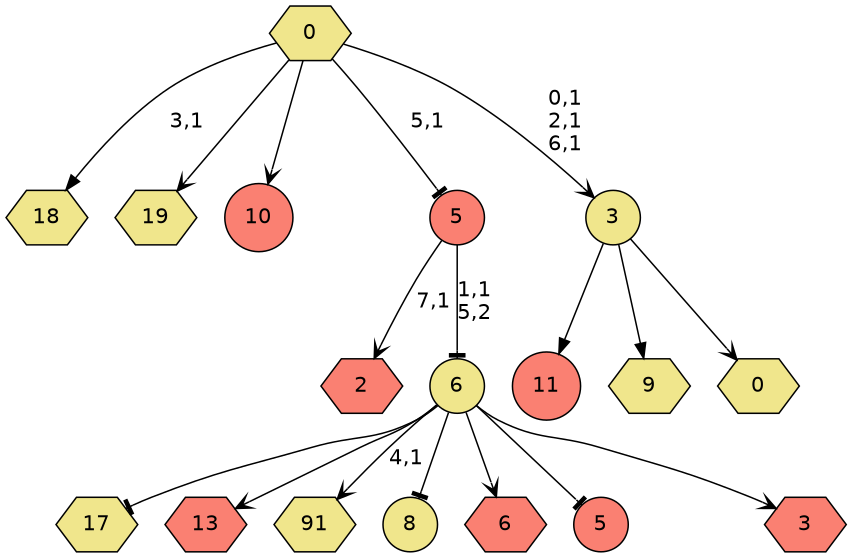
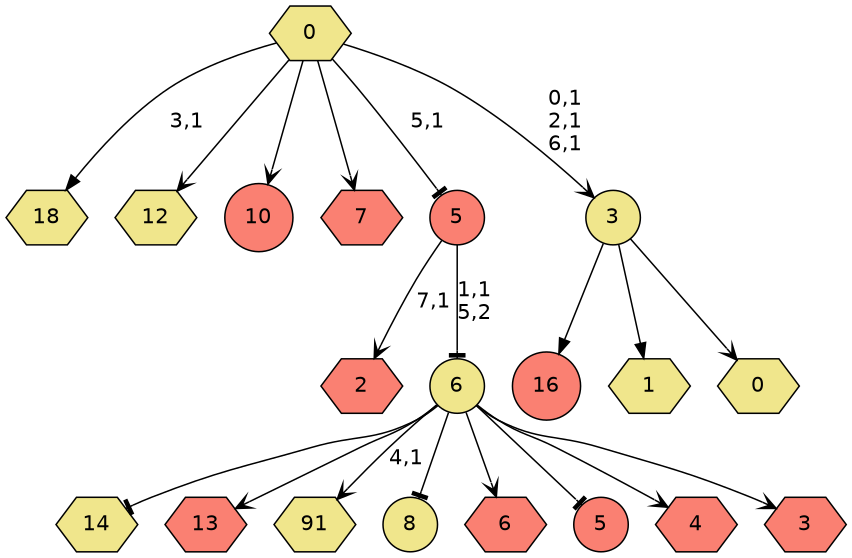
  digraph {
    fontname="DejaVu Sans"
    node [fillcolor=salmon fontname="DejaVu Sans" shape=hexagon style=filled]
    edge [arrowhead=vee fontname="DejaVu Sans"]
-   n1 [label=11 shape=circle]
+   n1 [label=16 shape=circle]
    n2 [fillcolor=khaki label=18]
-   n3 [fillcolor=khaki label=17]
+   n3 [fillcolor=khaki label=14]
    n4 [label=13]
-   n5 [fillcolor=khaki label=19]
+   n5 [fillcolor=khaki label=12]
    n6 [fillcolor=khaki label=91]
    n7 [label=10 shape=circle]
-   n8 [fillcolor=khaki label=9]
+   n8 [fillcolor=khaki label=1]
    n9 [fillcolor=khaki label=8 shape=circle]
+   n10 [label=7]
    n11 [label=6]
    n12 [label=5 shape=circle]
+   n13 [label=4]
    n14 [label=3]
    n15 [label=2]
    6 [fillcolor=khaki shape=circle]
    5 [shape=circle]
    n18 [fillcolor=khaki label=0]
    3 [fillcolor=khaki shape=circle]
    0 [fillcolor=khaki]
    6 -> n3 [arrowhead=tee]
    6 -> n4
    6 -> n6 [label="4,1"]
    6 -> n9 [arrowhead=tee]
    6 -> n11
    6 -> n12 [arrowhead=tee]
+   6 -> n13
    6 -> n14
    5 -> n15 [label="7,1"]
    5 -> 6 [arrowhead=tee label="1,1\n5,2"]
    3 -> n1 [arrowhead=normal]
    3 -> n8 [arrowhead=normal]
    3 -> n18
    0 -> n2 [arrowhead=normal label="3,1"]
    0 -> n5
    0 -> n7
+   0 -> n10
    0 -> 5 [arrowhead=tee label="5,1"]
    0 -> 3 [label="0,1\n2,1\n6,1"]
  }
